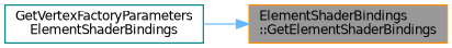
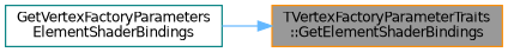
  digraph {
    rankdir=RL
    node [fontname=Helvetica fontsize=10 shape=box style=filled]
-   n1 [color=darkorange fillcolor=grey60 fontcolor=black height=0.2 label="ElementShaderBindings\l::GetElementShaderBindings" width=0.4]
+   n1 [color=darkorange fillcolor=grey60 fontcolor=black height=0.2 label="TVertexFactoryParameterTraits\l::GetElementShaderBindings" width=0.4]
    n2 [color=teal fillcolor=white height=0.2 label="GetVertexFactoryParameters\lElementShaderBindings" width=0.4]
    n1 -> n2 [color=steelblue1 dir=back fontname=Helvetica fontsize=10 labelfontname=Helvetica labelfontsize=10 style=solid]
  }
